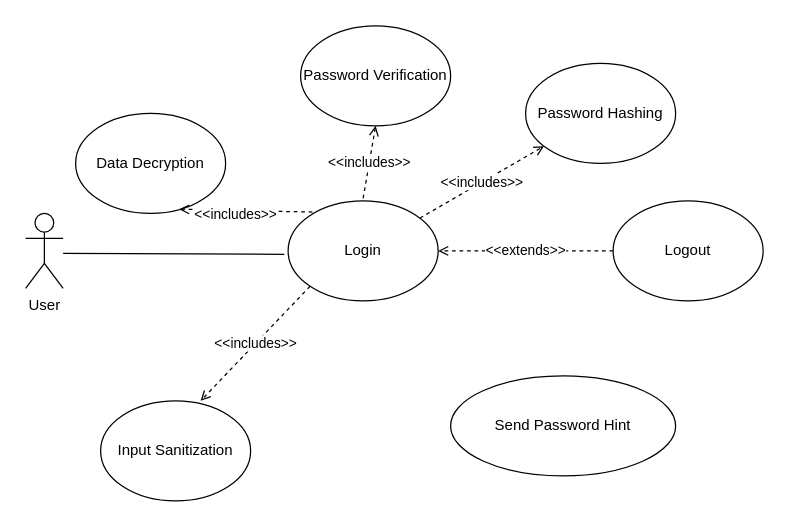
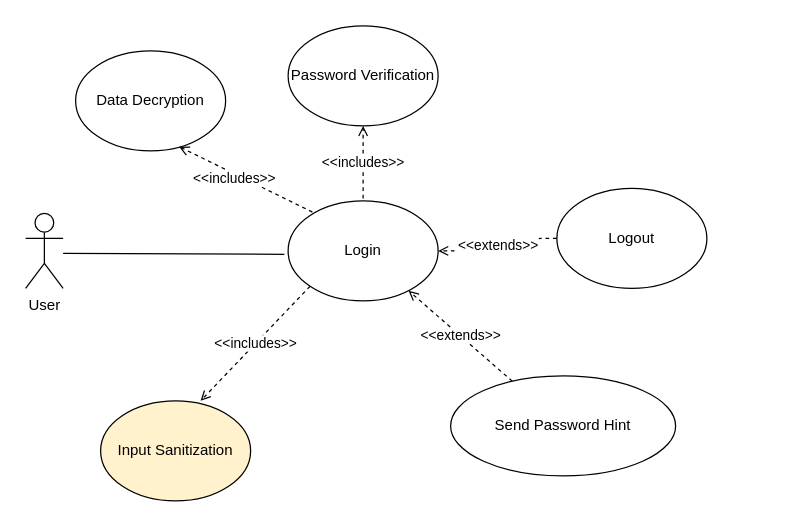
  <mxCell id="0" />
  <mxCell id="1" parent="0" />
  <mxCell id="2" value="User" style="shape=umlActor;verticalLabelPosition=bottom;verticalAlign=top;html=1;outlineConnect=0;fillColor=#FFFFFF;" parent="1" vertex="1"><mxGeometry x="20" y="170" width="30" height="60" as="geometry" /></mxCell>
  <mxCell id="3" value="" style="endArrow=none;html=1;entryX=-0.025;entryY=0.535;entryDx=0;entryDy=0;entryPerimeter=0;" parent="1" edge="1" target="5"><mxGeometry width="50" height="50" relative="1" as="geometry"><mxPoint x="50" y="202" as="sourcePoint" /><mxPoint x="140" y="202" as="targetPoint" /></mxGeometry></mxCell>
- <mxCell id="4" value="&amp;lt;&amp;lt;includes&amp;gt;&amp;gt;" style="rounded=1;orthogonalLoop=1;jettySize=auto;html=1;dashed=1;strokeWidth=1;endFill=0;endArrow=open;" parent="1" source="5" target="8" edge="1"><mxGeometry relative="1" as="geometry" /></mxCell>
  <mxCell id="5" value="Login" style="ellipse;whiteSpace=wrap;html=1;fillColor=#FFFFFF;" parent="1" vertex="1"><mxGeometry x="230" y="160" width="120" height="80" as="geometry" /></mxCell>
- <mxCell id="6" value="Input Sanitization" style="ellipse;whiteSpace=wrap;html=1;fillColor=#FFFFFF;" parent="1" vertex="1"><mxGeometry x="80" y="320" width="120" height="80" as="geometry" /></mxCell>
+ <mxCell id="6" value="Input Sanitization" style="ellipse;whiteSpace=wrap;html=1;fillColor=#fff2cc;" parent="1" vertex="1"><mxGeometry x="80" y="320" width="120" height="80" as="geometry" /></mxCell>
  <mxCell id="7" value="&amp;lt;&amp;lt;includes&amp;gt;&amp;gt;" style="endArrow=open;dashed=1;html=1;endFill=0;strokeWidth=1;exitX=0;exitY=1;exitDx=0;exitDy=0;" parent="1" source="5" edge="1"><mxGeometry width="50" height="50" relative="1" as="geometry"><mxPoint x="120" y="330" as="sourcePoint" /><mxPoint x="160" y="320" as="targetPoint" /></mxGeometry></mxCell>
- <mxCell id="8" value="Password Hashing" style="ellipse;whiteSpace=wrap;html=1;" parent="1" vertex="1"><mxGeometry x="420" y="50" width="120" height="80" as="geometry" /></mxCell>
  <mxCell id="9" value="&amp;lt;&amp;lt;extends&amp;gt;&amp;gt;" style="edgeStyle=orthogonalEdgeStyle;rounded=1;orthogonalLoop=1;jettySize=auto;html=1;dashed=1;strokeWidth=1;endFill=0;endArrow=open;curved=1;exitX=0;exitY=0.5;exitDx=0;exitDy=0;entryX=1;entryY=0.5;entryDx=0;entryDy=0;" edge="1" parent="1" source="10" target="5"><mxGeometry relative="1" as="geometry"><mxPoint x="420" y="230" as="sourcePoint" /><mxPoint x="380" y="170" as="targetPoint" /></mxGeometry></mxCell>
- <mxCell id="10" value="Logout" style="ellipse;whiteSpace=wrap;html=1;" vertex="1" parent="1"><mxGeometry x="490" y="160" width="120" height="80" as="geometry" /></mxCell>
- <mxCell id="11" value="Data Decryption" style="ellipse;whiteSpace=wrap;html=1;" vertex="1" parent="1"><mxGeometry x="60" y="90" width="120" height="80" as="geometry" /></mxCell>
+ <mxCell id="10" value="Logout" style="ellipse;whiteSpace=wrap;html=1;" vertex="1" parent="1"><mxGeometry x="445" y="150" width="120" height="80" as="geometry" /></mxCell>
+ <mxCell id="11" value="Data Decryption" style="ellipse;whiteSpace=wrap;html=1;" vertex="1" parent="1"><mxGeometry x="60" y="40" width="120" height="80" as="geometry" /></mxCell>
  <mxCell id="12" value="&amp;lt;&amp;lt;includes&amp;gt;&amp;gt;" style="rounded=1;orthogonalLoop=1;jettySize=auto;html=1;entryX=0.69;entryY=0.958;entryDx=0;entryDy=0;dashed=1;strokeWidth=1;endFill=0;endArrow=open;exitX=0.162;exitY=0.112;exitDx=0;exitDy=0;exitPerimeter=0;entryPerimeter=0;" edge="1" parent="1" source="5" target="11"><mxGeometry x="0.149" y="3" relative="1" as="geometry"><mxPoint x="190" y="160" as="sourcePoint" /><mxPoint x="240" y="80" as="targetPoint" /><mxPoint as="offset" /></mxGeometry></mxCell>
  <mxCell id="13" value="Send Password Hint" style="ellipse;whiteSpace=wrap;html=1;" vertex="1" parent="1"><mxGeometry x="360" y="300" width="180" height="80" as="geometry" /></mxCell>
- <mxCell id="15" value="Password Verification" style="ellipse;whiteSpace=wrap;html=1;" vertex="1" parent="1"><mxGeometry x="240" y="20" width="120" height="80" as="geometry" /></mxCell>
+ <mxCell id="14" value="&amp;lt;&amp;lt;extends&amp;gt;&amp;gt;" style="rounded=1;orthogonalLoop=1;jettySize=auto;html=1;dashed=1;strokeWidth=1;endFill=0;endArrow=open;" edge="1" parent="1" source="13" target="5"><mxGeometry relative="1" as="geometry"><mxPoint x="360" y="210" as="sourcePoint" /><mxPoint x="450" y="260" as="targetPoint" /></mxGeometry></mxCell>
+ <mxCell id="15" value="Password Verification" style="ellipse;whiteSpace=wrap;html=1;" vertex="1" parent="1"><mxGeometry x="230" y="20" width="120" height="80" as="geometry" /></mxCell>
  <mxCell id="16" value="&amp;lt;&amp;lt;includes&amp;gt;&amp;gt;" style="rounded=1;orthogonalLoop=1;jettySize=auto;html=1;dashed=1;strokeWidth=1;endFill=0;endArrow=open;entryX=0.5;entryY=1;entryDx=0;entryDy=0;" edge="1" parent="1" target="15"><mxGeometry relative="1" as="geometry"><mxPoint x="290" y="158" as="sourcePoint" /><mxPoint x="379.348" y="99.997" as="targetPoint" /></mxGeometry></mxCell>
